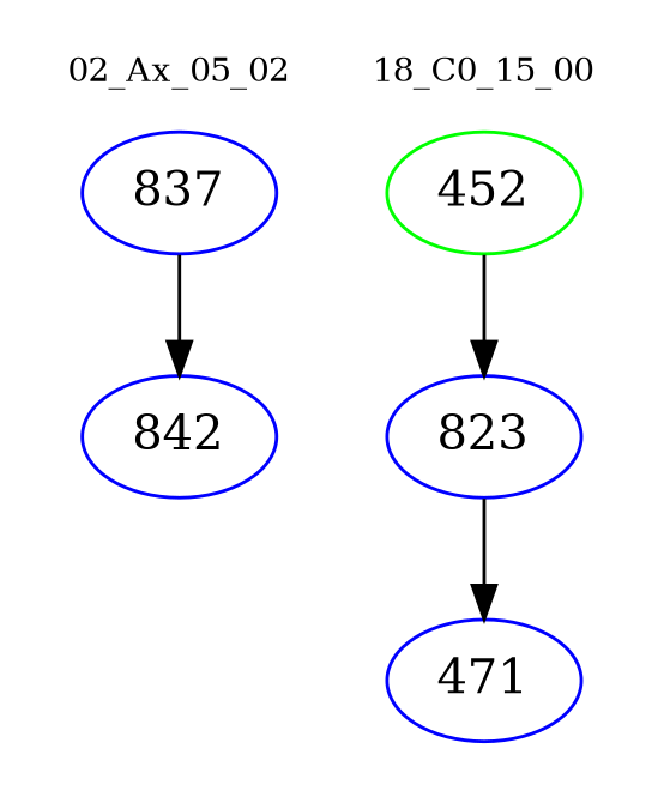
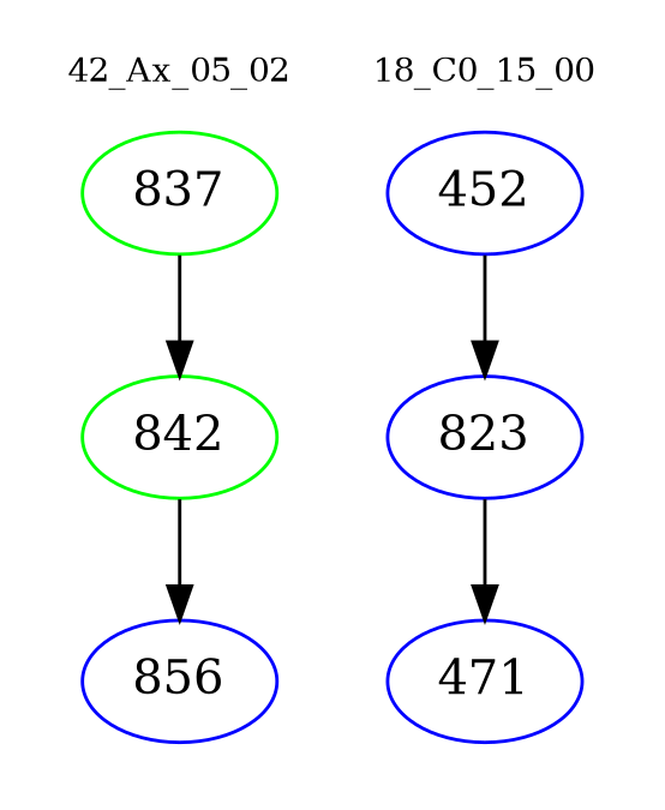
  digraph {
    node [color=blue]
    edge [color=black]
-   n1 [label=837]
-   n2 [label=842]
-   n4 [color=green label=452]
+   n1 [color=green label=837]
+   n2 [color=green label=842]
+   n3 [label=856]
+   n4 [label=452]
    n5 [label=823]
    n6 [label=471]
    subgraph cluster_1 {
      color=white
      fontsize=10
-     label="02_Ax_05_02"
+     label="42_Ax_05_02"
      n1
      n2
+     n3
    }
    subgraph cluster_2 {
      color=white
      fontsize=10
      label="18_C0_15_00"
      n4
      n5
      n6
    }
    n1 -> n2
+   n2 -> n3
    n4 -> n5
    n5 -> n6
  }
